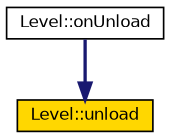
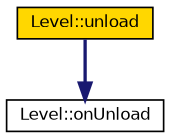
  digraph {
    rankdir=TB
    node [color=black fontname=Helvetica fontsize=10 shape=record style=filled]
    n1 [fillcolor=gold fontcolor=black height=0.2 label="Level::unload" width=0.4]
    n2 [fillcolor=white height=0.2 label="Level::onUnload" width=0.4]
-   n2 -> n1 [color=midnightblue fontname=Helvetica fontsize=10 labelfontname=Helvetica labelfontsize=10 style=bold]
+   n1 -> n2 [color=midnightblue fontname=Helvetica fontsize=10 labelfontname=Helvetica labelfontsize=10 style=bold]
  }
